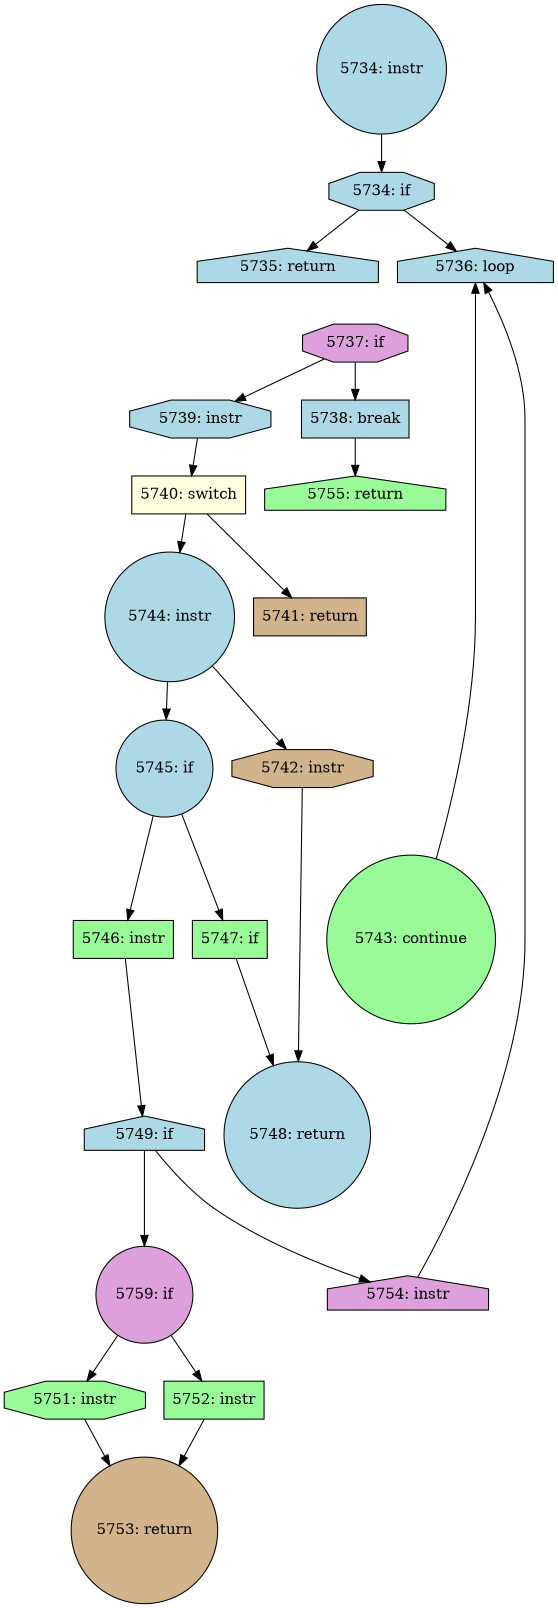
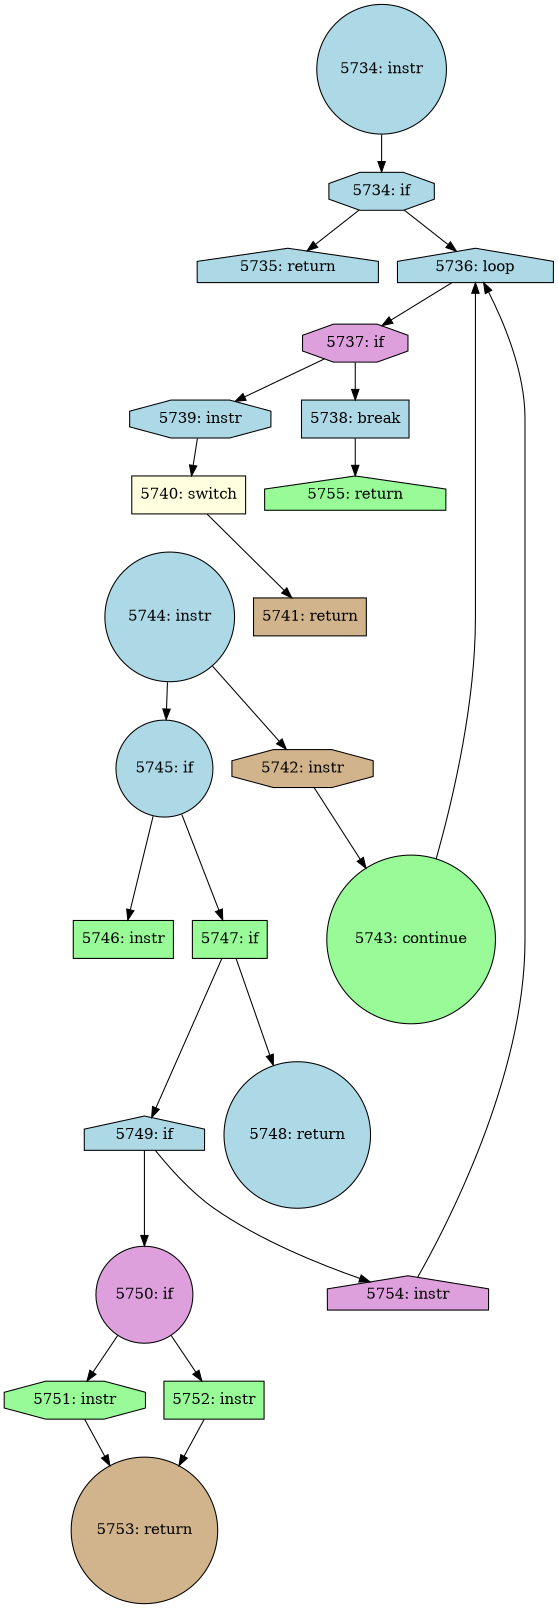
  digraph {
    node [fillcolor=lightblue shape=circle style=filled]
    n1 [label="5734: instr"]
    n2 [label="5734: if" shape=octagon]
    n3 [label="5735: return" shape=house]
    n4 [label="5736: loop" shape=house]
    n5 [fillcolor=plum label="5737: if" shape=octagon]
    n6 [label="5739: instr" shape=octagon]
    n7 [label="5738: break" shape=box]
    n8 [fillcolor=lightyellow label="5740: switch" shape=box]
    n9 [fillcolor=palegreen label="5755: return" shape=house]
    n10 [label="5744: instr"]
    n11 [fillcolor=tan label="5741: return" shape=box]
    n12 [fillcolor=tan label="5742: instr" shape=octagon]
    n13 [label="5745: if"]
    n14 [fillcolor=palegreen label="5743: continue"]
    n15 [fillcolor=palegreen label="5746: instr" shape=box]
    n16 [fillcolor=palegreen label="5747: if" shape=box]
    n17 [label="5748: return"]
    n18 [label="5749: if" shape=house]
-   n19 [fillcolor=plum label="5759: if"]
+   n19 [fillcolor=plum label="5750: if"]
    n20 [fillcolor=plum label="5754: instr" shape=house]
    n21 [fillcolor=palegreen label="5751: instr" shape=octagon]
    n22 [fillcolor=palegreen label="5752: instr" shape=box]
    n23 [fillcolor=tan label="5753: return"]
    n1 -> n2
    n2 -> n3
    n2 -> n4
+   n4 -> n5
    n5 -> n6
    n5 -> n7
    n6 -> n8
    n7 -> n9
-   n8 -> n10
    n8 -> n11
    n10 -> n12
    n10 -> n13
-   n12 -> n17
+   n12 -> n14
    n13 -> n15
    n13 -> n16
    n14 -> n4
    n16 -> n17
-   n15 -> n18
+   n16 -> n18
    n18 -> n19
    n18 -> n20
    n19 -> n21
    n19 -> n22
    n20 -> n4
    n21 -> n23
    n22 -> n23
  }
